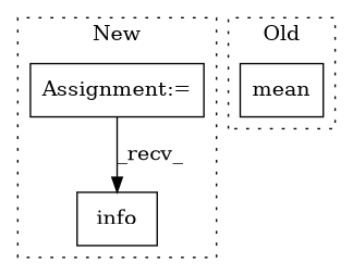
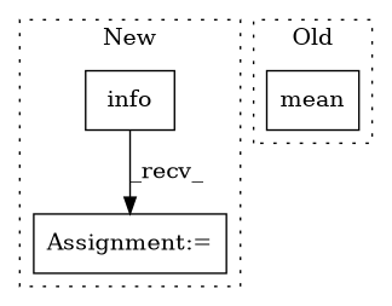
  digraph {
    node [a=32 l="5,1" shape=box]
    n1 [label=info s="3646,3690"]
    n2 [a=7 l=1 label="Assignment:=" s=3581]
    n3 [label=mean s="4788,4794"]
    subgraph cluster_1 {
      label=New
      style=dotted
      n1
      n2
    }
    subgraph cluster_2 {
      label=Old
      style=dotted
      n3
    }
-   n2 -> n1 [label=_recv_]
+   n1 -> n2 [label=_recv_]
  }
